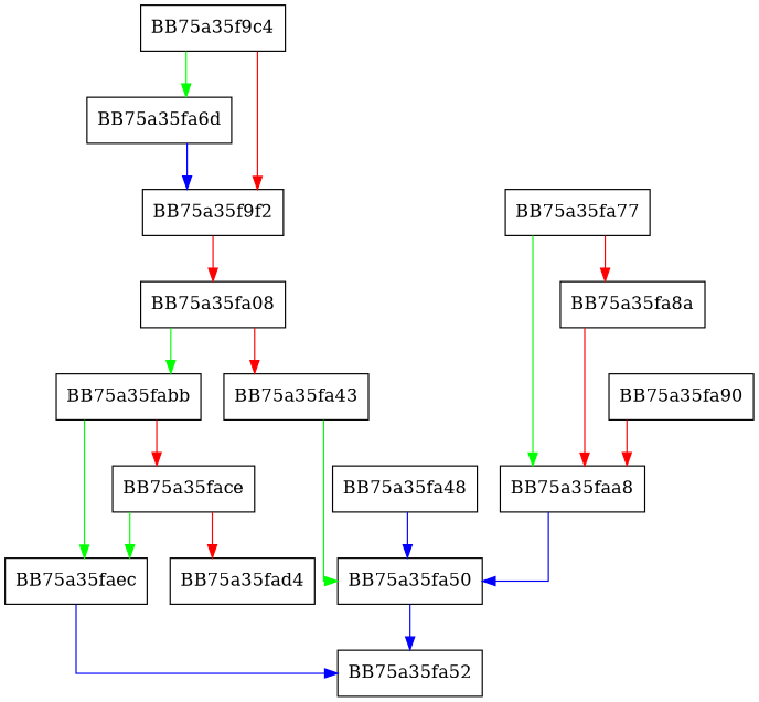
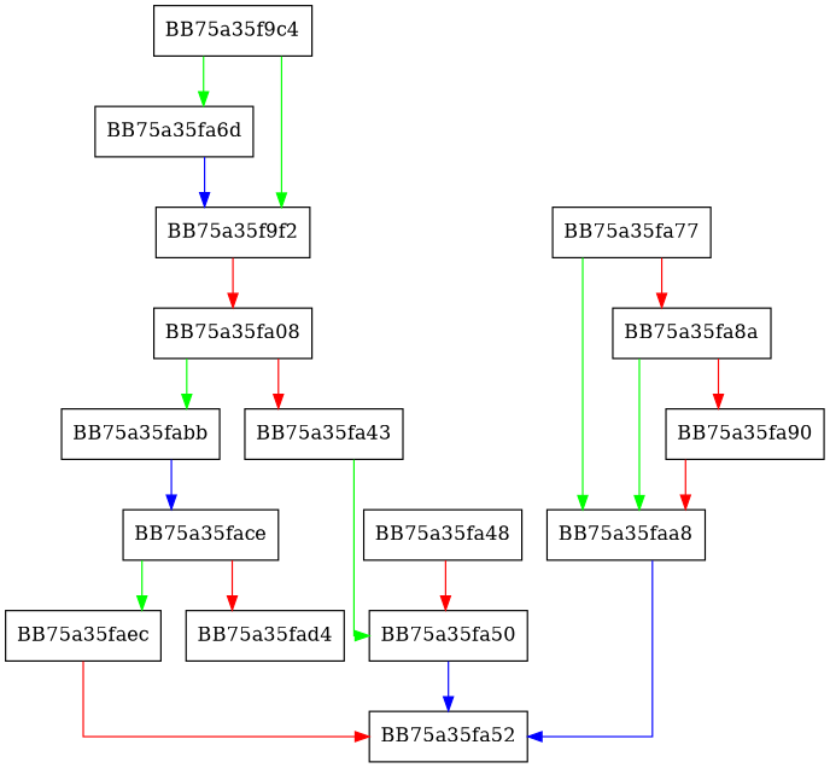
  digraph {
    splines=ortho
    node [shape=box]
    edge [color=red]
    BB75a35f9c4
    BB75a35fa6d
    BB75a35f9f2
    BB75a35fa08
    BB75a35fa77
    BB75a35faa8
    BB75a35fa8a
    BB75a35fabb
    BB75a35fa43
    BB75a35fa52
    BB75a35fa90
    BB75a35faec
    BB75a35face
    BB75a35fa50
    BB75a35fad4
    BB75a35fa48
    BB75a35f9c4 -> BB75a35fa6d [color=green]
-   BB75a35f9c4 -> BB75a35f9f2
+   BB75a35f9c4 -> BB75a35f9f2 [color=green]
    BB75a35fa6d -> BB75a35f9f2 [color=blue]
    BB75a35f9f2 -> BB75a35fa08
    BB75a35fa08 -> BB75a35fabb [color=green]
    BB75a35fa08 -> BB75a35fa43
    BB75a35fa77 -> BB75a35faa8 [color=green]
    BB75a35fa77 -> BB75a35fa8a
-   BB75a35faa8 -> BB75a35fa50 [color=blue]
-   BB75a35fa8a -> BB75a35faa8
-   BB75a35fabb -> BB75a35faec [color=green]
-   BB75a35fabb -> BB75a35face
+   BB75a35faa8 -> BB75a35fa52 [color=blue]
+   BB75a35fa8a -> BB75a35faa8 [color=green]
+   BB75a35fa8a -> BB75a35fa90
+   BB75a35fabb -> BB75a35face [color=blue]
    BB75a35fa43 -> BB75a35fa50 [color=green]
    BB75a35fa90 -> BB75a35faa8
-   BB75a35faec -> BB75a35fa52 [color=blue]
+   BB75a35faec -> BB75a35fa52
    BB75a35face -> BB75a35faec [color=green]
    BB75a35face -> BB75a35fad4
    BB75a35fa50 -> BB75a35fa52 [color=blue]
-   BB75a35fa48 -> BB75a35fa50 [color=blue]
+   BB75a35fa48 -> BB75a35fa50
  }
